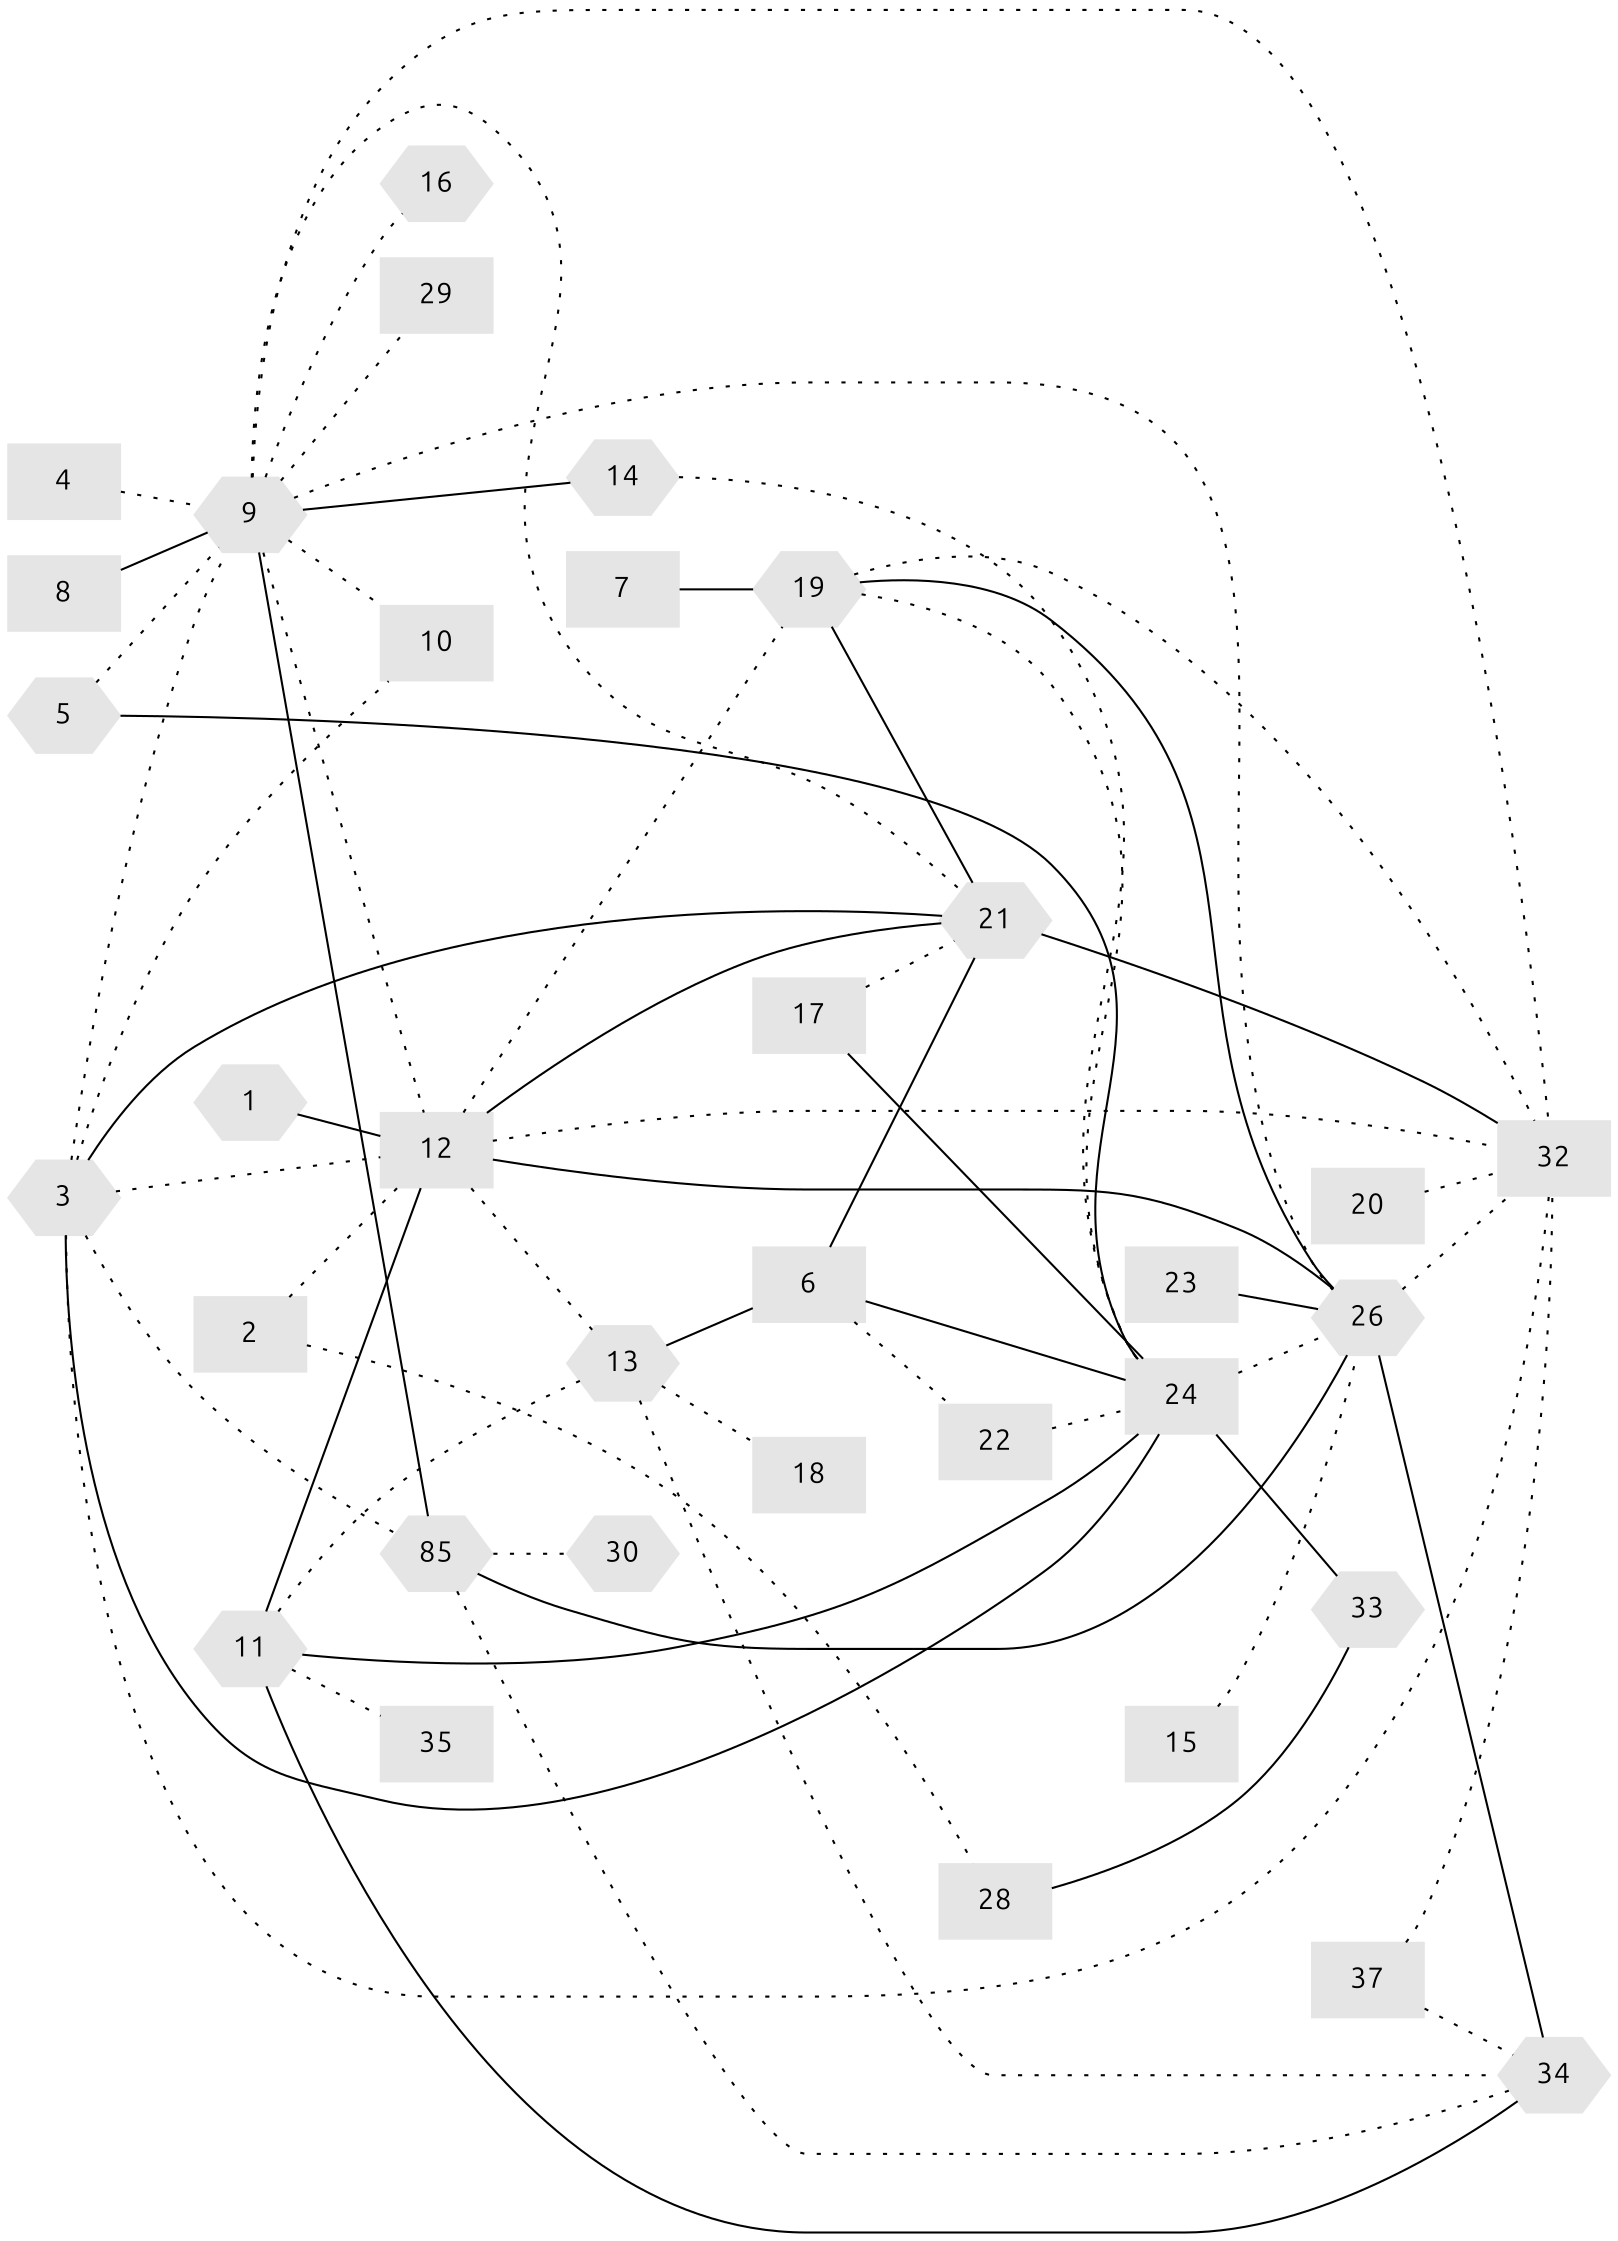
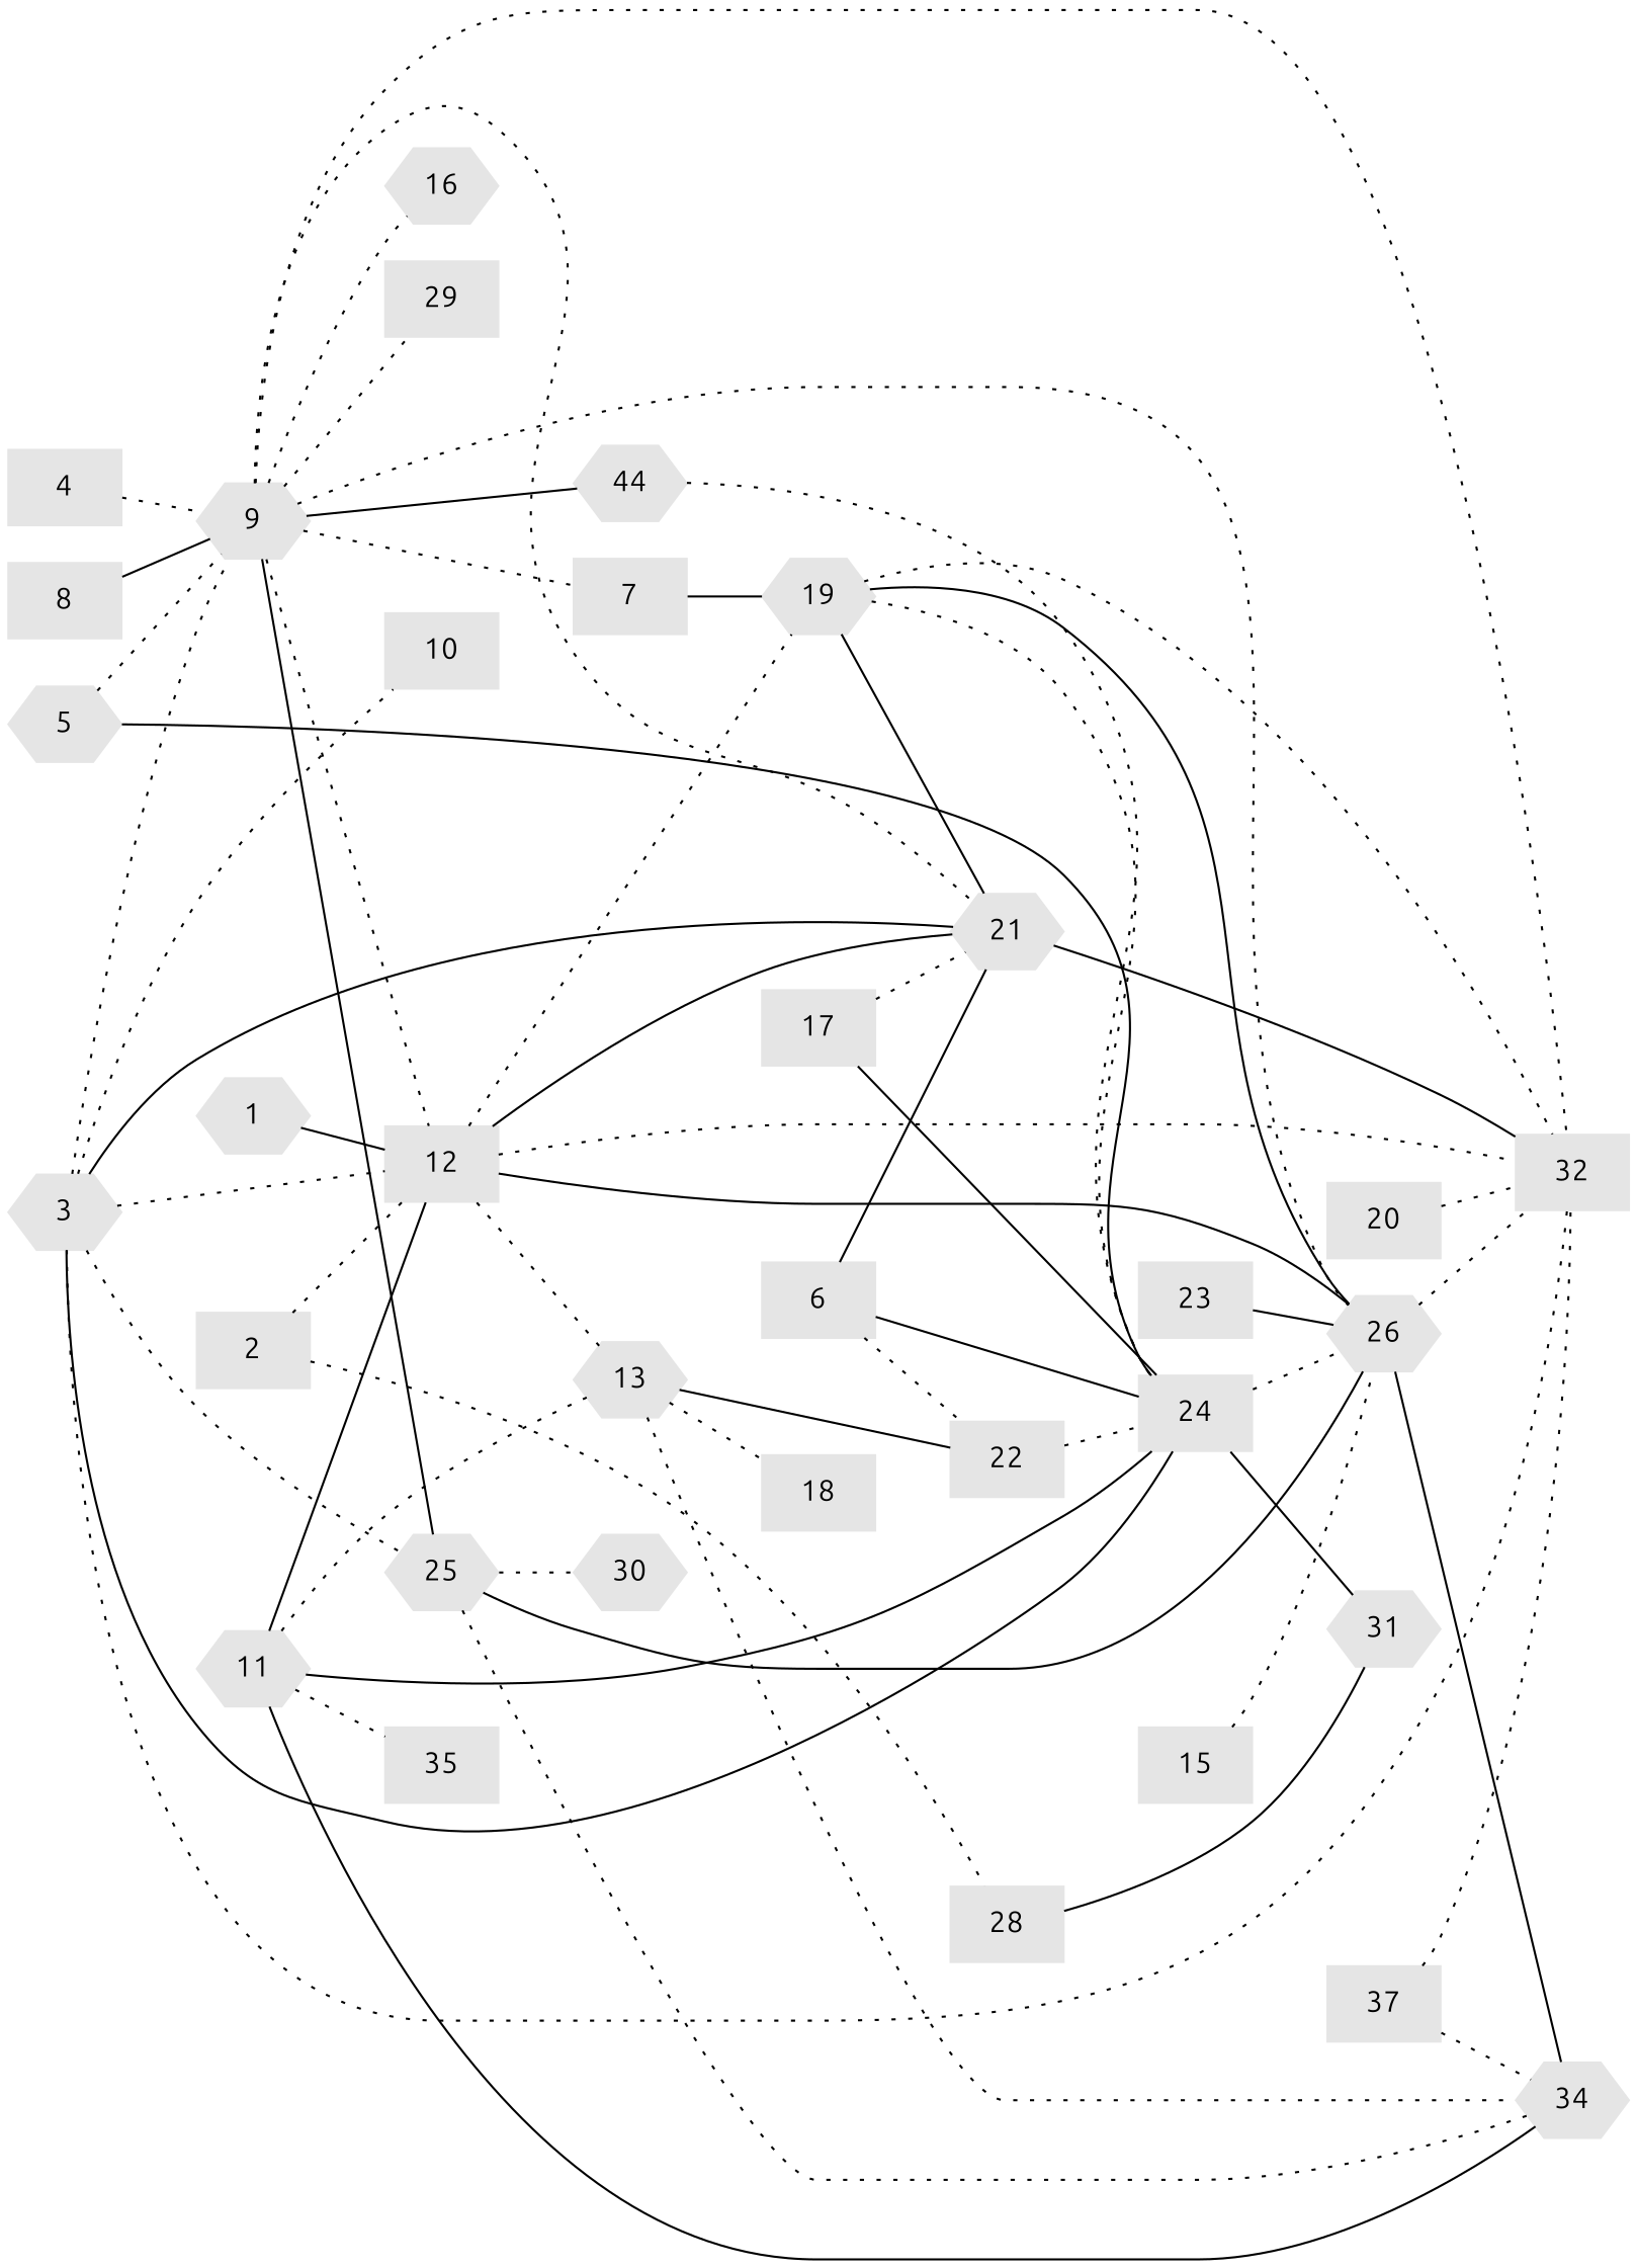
  graph {
    fontname=Ubuntu
    rankdir=LR
    node [color=gray90 fontname=Ubuntu shape=box style=filled]
    edge [fontname=Ubuntu style=dotted weight=1.0]
    1 [shape=hexagon]
    12
    21 [shape=hexagon]
    32
    19 [shape=hexagon]
    26 [shape=hexagon]
    13 [shape=hexagon]
    2
    28
-   31 [shape=hexagon label=33]
+   31 [shape=hexagon]
    3 [shape=hexagon]
    9 [shape=hexagon]
    10
    24
-   25 [shape=hexagon label=85]
-   14 [shape=hexagon]
+   25 [shape=hexagon]
+   14 [shape=hexagon label=44]
    16 [shape=hexagon]
    29
    34 [shape=hexagon]
    30 [shape=hexagon]
    4
    5 [shape=hexagon]
    6
    22
    7
    8
    11 [shape=hexagon]
    35
    18
    15
    17
    20
    23
    n34 [label=37]
    1 -- 12 [style=solid]
    12 -- 21 [style=solid weight=2.0]
    12 -- 32
    12 -- 19
    12 -- 26 [style=solid weight=2.0]
    12 -- 13
    21 -- 32 [style=solid]
    19 -- 21 [style=solid]
    19 -- 32
    19 -- 26 [style=solid]
    19 -- 24
    26 -- 32
    26 -- 34 [style=solid]
    13 -- 34
-   13 -- 6 [style=solid]
+   13 -- 22 [style=solid]
    13 -- 18
    2 -- 12
    2 -- 28
    28 -- 31 [style=solid]
    3 -- 12
    3 -- 21 [style=solid]
    3 -- 32
    3 -- 9
    3 -- 10
    3 -- 24 [style=solid]
    3 -- 25
    9 -- 12 [weight=2.0]
    9 -- 21
    9 -- 32
    9 -- 26 [weight=2.0]
-   9 -- 10
+   9 -- 7
    9 -- 25 [style=solid]
    9 -- 14 [style=solid]
    9 -- 16
    9 -- 29
    24 -- 26
    24 -- 31 [style=solid]
    25 -- 26 [style=solid]
    25 -- 34
    25 -- 30
    14 -- 24
    4 -- 9
    5 -- 9
    5 -- 24 [style=solid]
    6 -- 21 [style=solid]
    6 -- 24 [style=solid]
    6 -- 22
    22 -- 24
    7 -- 19 [style=solid]
    8 -- 9 [style=solid]
    11 -- 12 [style=solid weight=2.0]
    11 -- 13
    11 -- 24 [style=solid weight=2.0]
    11 -- 34 [style=solid]
    11 -- 35
    15 -- 26
    17 -- 21
    17 -- 24 [style=solid weight=2.0]
    20 -- 32
    23 -- 26 [style=solid]
    n34 -- 32
    n34 -- 34
  }
